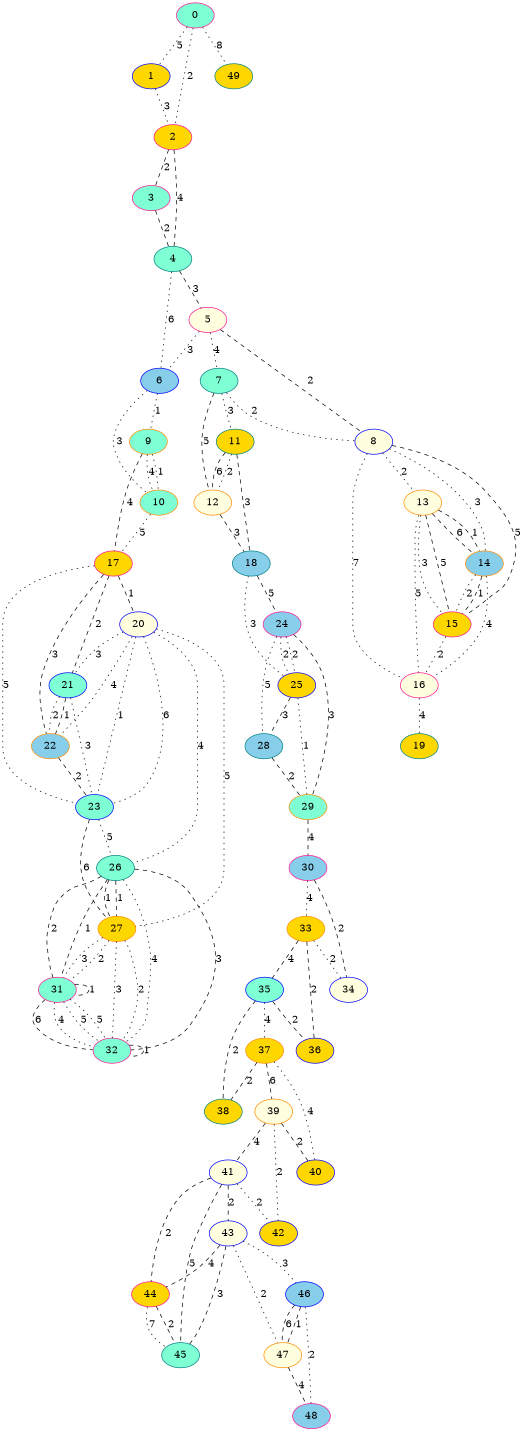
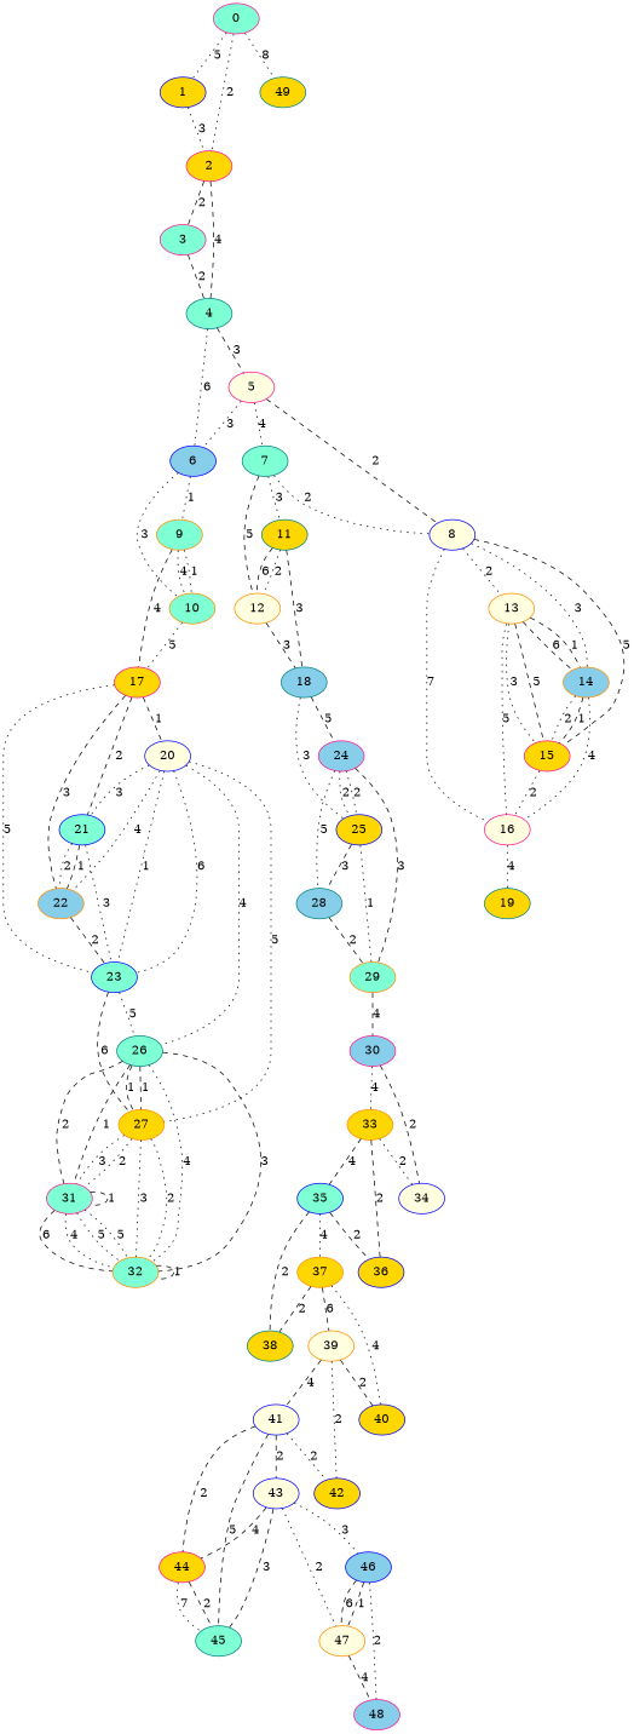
  graph {
    node [color=blue fillcolor=gold style=filled weight=1]
    edge [style=dotted]
    0 [color=deeppink fillcolor=aquamarine]
    1
    2 [color=deeppink]
    49 [color=teal weight=4]
    3 [color=deeppink fillcolor=aquamarine]
    4 [color=teal fillcolor=aquamarine]
    5 [color=deeppink fillcolor=lightyellow]
    6 [fillcolor=skyblue]
    7 [color=teal fillcolor=aquamarine]
    8 [fillcolor=lightyellow]
    9 [color=darkorange fillcolor=aquamarine]
    10 [color=darkorange fillcolor=aquamarine weight=2]
    11 [color=teal]
    12 [color=darkorange fillcolor=lightyellow]
    13 [color=darkorange fillcolor=lightyellow]
    14 [color=darkorange fillcolor=skyblue]
    15 [color=deeppink]
    16 [color=deeppink fillcolor=lightyellow]
    17 [color=deeppink]
    18 [color=teal fillcolor=skyblue]
    19 [color=teal]
    20 [fillcolor=lightyellow]
    21 [fillcolor=aquamarine]
    22 [color=darkorange fillcolor=skyblue]
    23 [fillcolor=aquamarine]
    24 [color=deeppink fillcolor=skyblue]
    25
    26 [color=teal fillcolor=aquamarine]
    27 [color=darkorange]
    28 [color=teal fillcolor=skyblue]
    29 [color=darkorange fillcolor=aquamarine]
    31 [color=deeppink fillcolor=aquamarine weight=2]
-   32 [color=deeppink fillcolor=aquamarine weight=2]
+   32 [color=darkorange fillcolor=aquamarine weight=2]
    30 [color=deeppink fillcolor=skyblue]
    33 [color=darkorange]
    34 [fillcolor=lightyellow]
    35 [fillcolor=aquamarine]
    36
    37 [color=darkorange]
    38 [color=teal]
    39 [color=darkorange fillcolor=lightyellow]
    40
    41 [fillcolor=lightyellow]
    42
    43 [fillcolor=lightyellow]
    44 [color=deeppink]
    45 [color=teal fillcolor=aquamarine]
    46 [fillcolor=skyblue]
    47 [color=darkorange fillcolor=lightyellow]
    48 [color=deeppink fillcolor=skyblue]
    0 -- 1 [label=5]
    0 -- 2 [label=2]
    0 -- 49 [label=8]
    1 -- 2 [label=3]
    2 -- 3 [label=2 style=dashed]
    2 -- 4 [label=4 style=dashed]
    3 -- 4 [label=2 style=dashed]
    4 -- 5 [label=3 style=dashed]
    4 -- 6 [label=6]
    5 -- 6 [label=3]
    5 -- 7 [label=4]
    5 -- 8 [label=2 style=dashed]
    6 -- 9 [label=1]
    6 -- 10 [label=3]
    7 -- 8 [label=2]
    7 -- 11 [label=3]
    7 -- 12 [label=5 style=dashed]
    8 -- 13 [label=2]
    8 -- 14 [label=3]
    8 -- 15 [label=5 style=dashed]
    8 -- 16 [label=7]
    9 -- 10 [label=4]
    9 -- 10 [label=1]
    9 -- 17 [label=4 style=dashed]
    10 -- 17 [label=5]
    11 -- 12 [label=6 style=dashed]
    11 -- 12 [label=2]
    11 -- 18 [label=3 style=dashed]
    12 -- 18 [label=3 style=dashed]
    13 -- 14 [label=1 style=dashed]
    13 -- 14 [label=6 style=dashed]
    13 -- 15 [label=3]
    13 -- 15 [label=5 style=dashed]
    13 -- 16 [label=5]
    14 -- 15 [label=2]
    14 -- 15 [label=1 style=dashed]
    14 -- 16 [label=4]
    15 -- 16 [label=2]
    16 -- 19 [label=4]
    17 -- 20 [label=1 style=dashed]
    17 -- 21 [label=2 style=dashed]
    17 -- 22 [label=3 style=dashed]
    17 -- 23 [label=5]
    18 -- 24 [label=5 style=dashed]
    18 -- 25 [label=3]
    20 -- 21 [label=3]
    20 -- 22 [label=4]
    20 -- 23 [label=6]
    20 -- 23 [label=1]
    20 -- 26 [label=4]
    20 -- 27 [label=5]
    21 -- 22 [label=1 style=dashed]
    21 -- 22 [label=2]
    21 -- 23 [label=3]
    22 -- 23 [label=2 style=dashed]
    23 -- 26 [label=5]
    23 -- 27 [label=6 style=dashed]
    24 -- 25 [label=2]
    24 -- 25 [label=2]
    24 -- 28 [label=5]
    24 -- 29 [label=3 style=dashed]
    25 -- 28 [label=3 style=dashed]
    25 -- 29 [label=1]
    26 -- 27 [label=1 style=dashed]
    26 -- 27 [label=1 style=dashed]
    26 -- 31 [label=2 style=dashed]
    26 -- 31 [label=1 style=dashed]
    26 -- 32 [label=3 style=dashed]
    26 -- 32 [label=4]
    27 -- 31 [label=3]
    27 -- 31 [label=2]
    27 -- 32 [label=2]
    27 -- 32 [label=3]
    28 -- 29 [label=2 style=dashed]
    29 -- 30 [label=4 style=dashed]
    31 -- 31 [label=1 style=dashed]
    31 -- 32 [label=5]
    31 -- 32 [label=6 style=dashed]
    31 -- 32 [label=4]
    31 -- 32 [label=5]
    32 -- 32 [label=1 style=dashed]
    30 -- 33 [label=4]
    30 -- 34 [label=2 style=dashed]
    33 -- 34 [label=2]
    33 -- 35 [label=4 style=dashed]
    33 -- 36 [label=2 style=dashed]
    35 -- 36 [label=2 style=dashed]
    35 -- 37 [label=4]
    35 -- 38 [label=2 style=dashed]
    37 -- 38 [label=2 style=dashed]
    37 -- 39 [label=6 style=dashed]
    37 -- 40 [label=4]
    39 -- 40 [label=2 style=dashed]
    39 -- 41 [label=4 style=dashed]
    39 -- 42 [label=2]
    41 -- 42 [label=2]
    41 -- 43 [label=2 style=dashed]
    41 -- 44 [label=2 style=dashed]
    41 -- 45 [label=5 style=dashed]
    43 -- 44 [label=4 style=dashed]
    43 -- 45 [label=3 style=dashed]
    43 -- 46 [label=3]
    43 -- 47 [label=2]
    44 -- 45 [label=7]
    44 -- 45 [label=2 style=dashed]
    46 -- 47 [label=6 style=dashed]
    46 -- 47 [label=1 style=dashed]
    46 -- 48 [label=2]
    47 -- 48 [label=4 style=dashed]
  }
